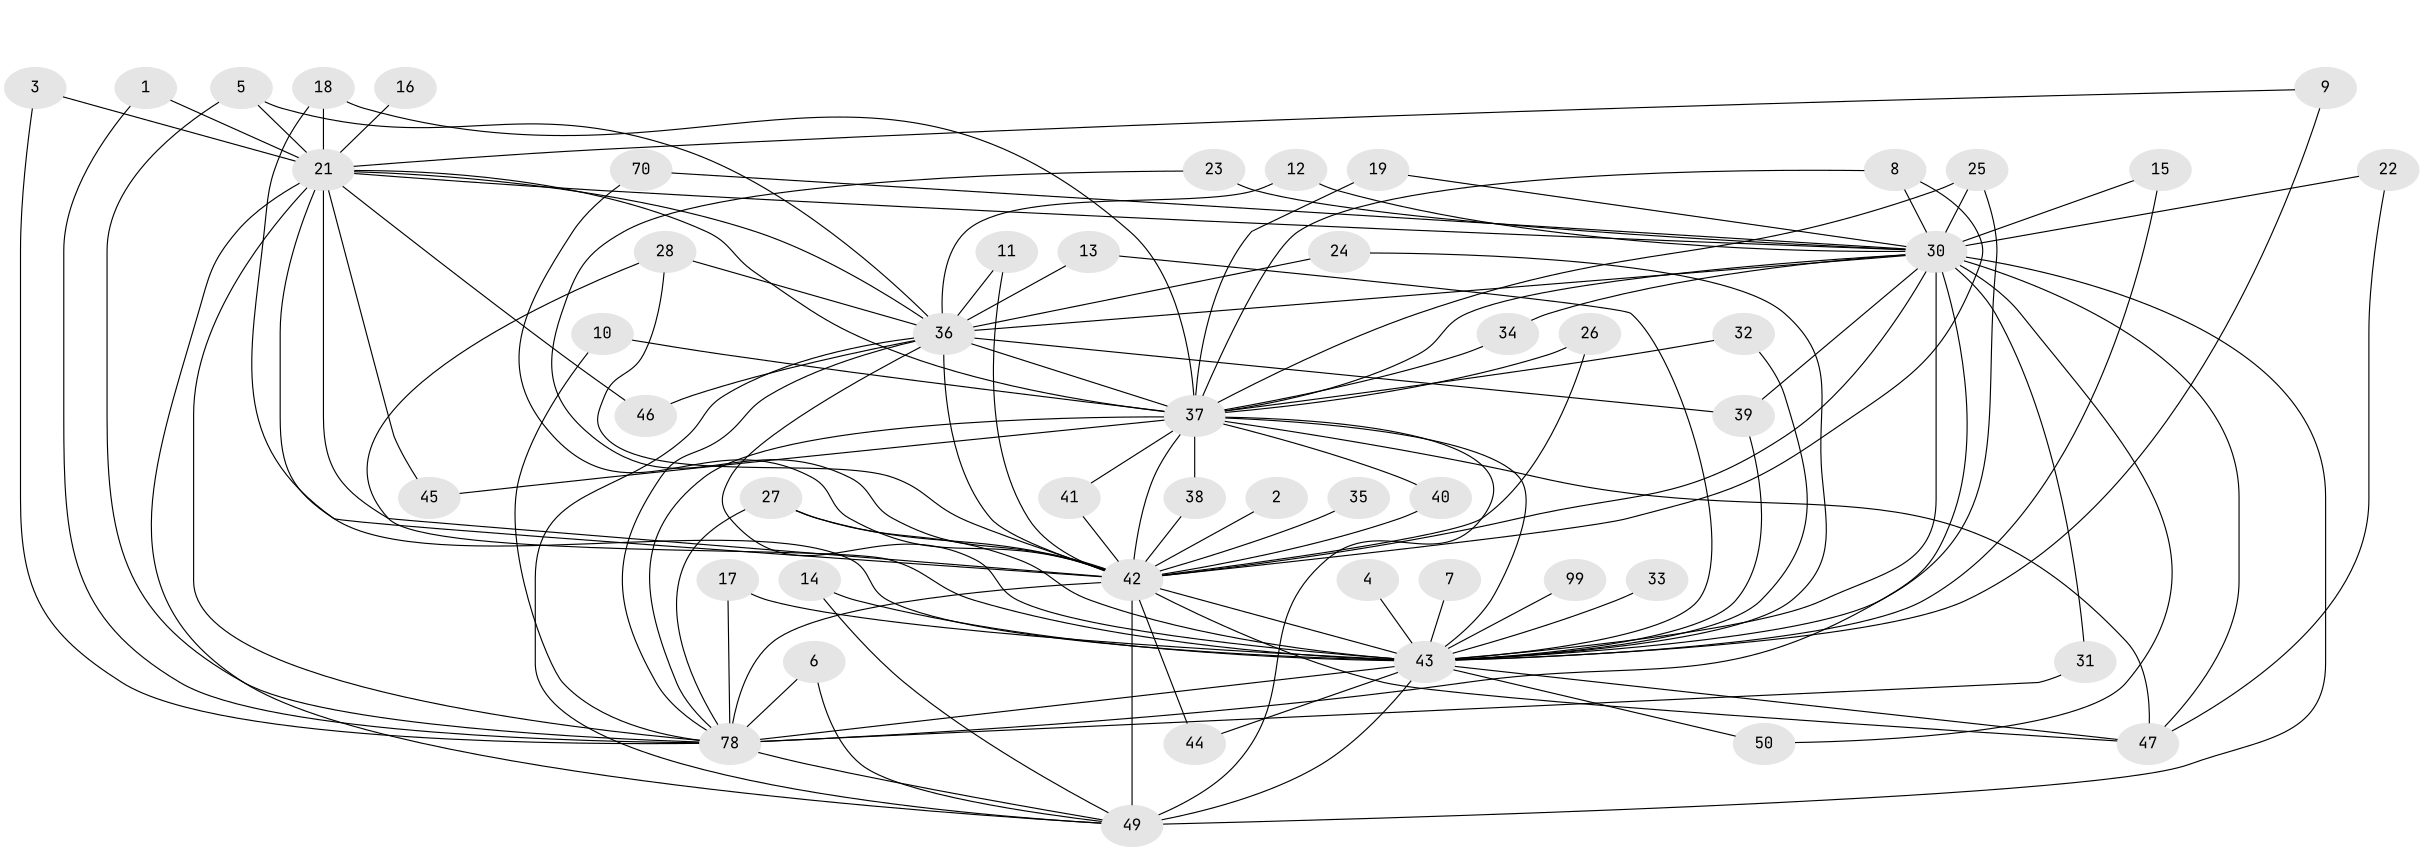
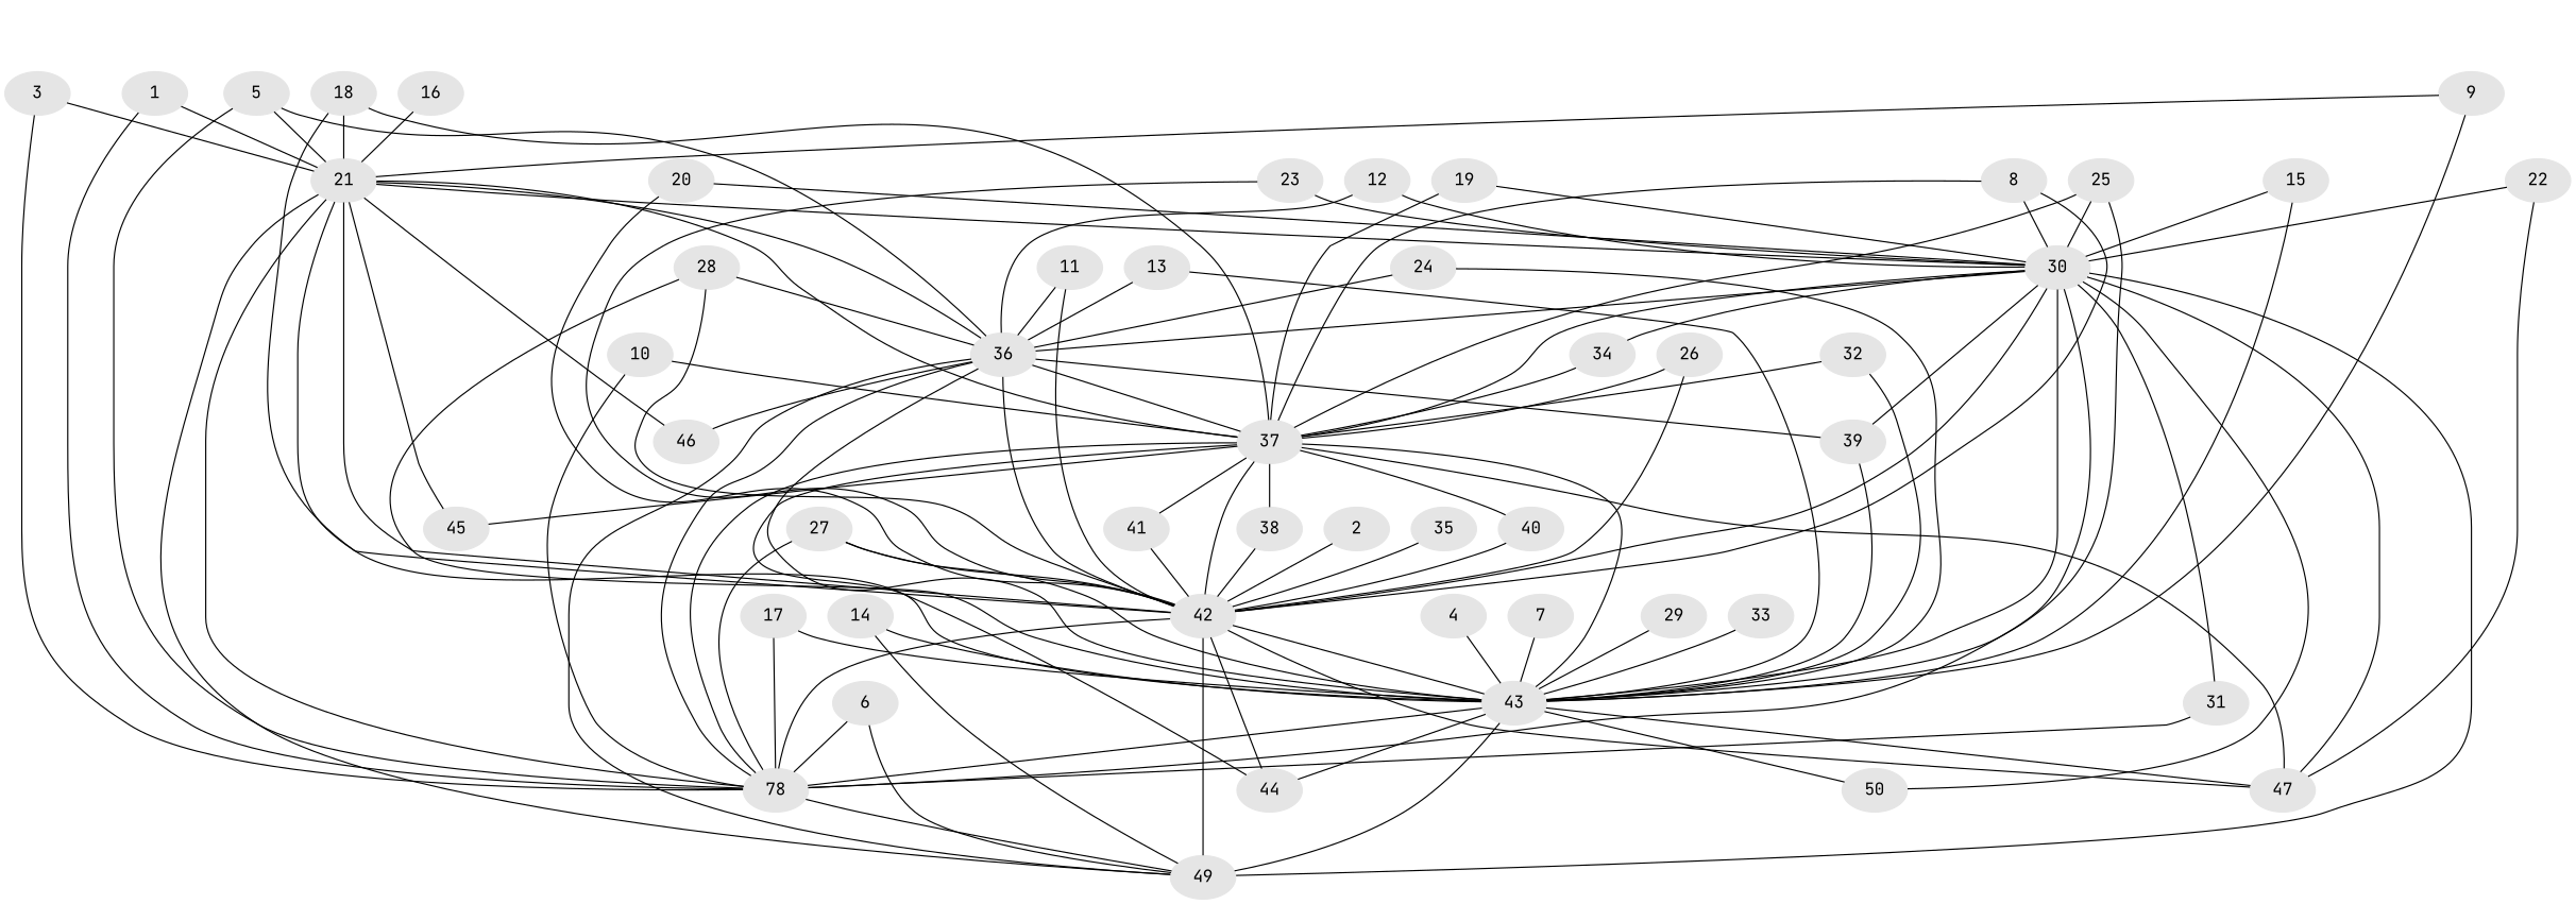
  graph {
    fontname="JetBrains Mono"
    node [color=gray90 fontname="JetBrains Mono" style=filled]
    edge [fontname="JetBrains Mono" weight=1.0]
    1
    21
    n3 [label=78]
    42
    43
    36
    49
    30
    37
    45
    46
    2
    47
    44
    3
    4
    50
    5
    39
    6
    7
    8
    31
    34
    38
    40
    41
    9
    10
    11
    12
    13
    14
    15
    16
    17
    18
    19
-   20 [label=70]
+   20
    22
    23
    24
    25
    26
    27
    28
-   29 [label=99]
+   29
    32
    33
    35
    1 -- 21
    1 -- n3
    21 -- n3 [weight=2.0]
    21 -- 42 [weight=3.0]
    21 -- 43 [weight=2.0]
    21 -- 36 [weight=2.0]
    21 -- 49
    21 -- 30
    21 -- 37
    21 -- 45
    21 -- 46
    n3 -- 49
    42 -- n3 [weight=2.0]
    42 -- 43 [weight=6.0]
    42 -- 49 [weight=3.0]
    42 -- 47
    42 -- 44
    43 -- n3 [weight=3.0]
    43 -- 49 [weight=3.0]
    43 -- 47 [weight=2.0]
    43 -- 44
    43 -- 50
    36 -- n3
    36 -- 42 [weight=3.0]
    36 -- 43 [weight=2.0]
    36 -- 49
    36 -- 37
    36 -- 46
    36 -- 39
    30 -- n3 [weight=3.0]
    30 -- 42 [weight=2.0]
    30 -- 43 [weight=5.0]
    30 -- 36 [weight=2.0]
    30 -- 49
    30 -- 37
    30 -- 47 [weight=2.0]
    30 -- 50
    30 -- 39
    30 -- 31
    30 -- 34
    37 -- n3 [weight=2.0]
    37 -- 42 [weight=4.0]
    37 -- 43 [weight=2.0]
-   37 -- 49
+   37 -- 44
    37 -- 45
    37 -- 47
    37 -- 38
    37 -- 40
    37 -- 41
    2 -- 42 [weight=2.0]
    3 -- 21
    3 -- n3
    4 -- 43 [weight=2.0]
    5 -- 21
    5 -- n3
    5 -- 36
    39 -- 43
    6 -- n3
    6 -- 49
    7 -- 43 [weight=2.0]
    8 -- 42
    8 -- 30
    8 -- 37
    31 -- n3
    34 -- 37
    38 -- 42
    40 -- 42
    41 -- 42
    9 -- 21
    9 -- 43 [weight=2.0]
    10 -- n3
    10 -- 37
    11 -- 42
    11 -- 36
    12 -- 36
    12 -- 30
    13 -- 43
    13 -- 36
    14 -- 43
    14 -- 49
    15 -- 43
    15 -- 30
    16 -- 21
    17 -- n3
    17 -- 43
    18 -- 21
    18 -- 42
    18 -- 37
    19 -- 30
    19 -- 37 [weight=2.0]
    20 -- 42
    20 -- 30
    22 -- 30
    22 -- 47
    23 -- 42
    23 -- 30
    24 -- 43 [weight=2.0]
    24 -- 36
    25 -- 43
    25 -- 30
    25 -- 37
    26 -- 42
    26 -- 37
    27 -- n3
    27 -- 42
    27 -- 43 [weight=2.0]
    28 -- 42
    28 -- 43
    28 -- 36
    29 -- 43 [weight=2.0]
    32 -- 43
    32 -- 37
    33 -- 43
    35 -- 42 [weight=2.0]
  }
